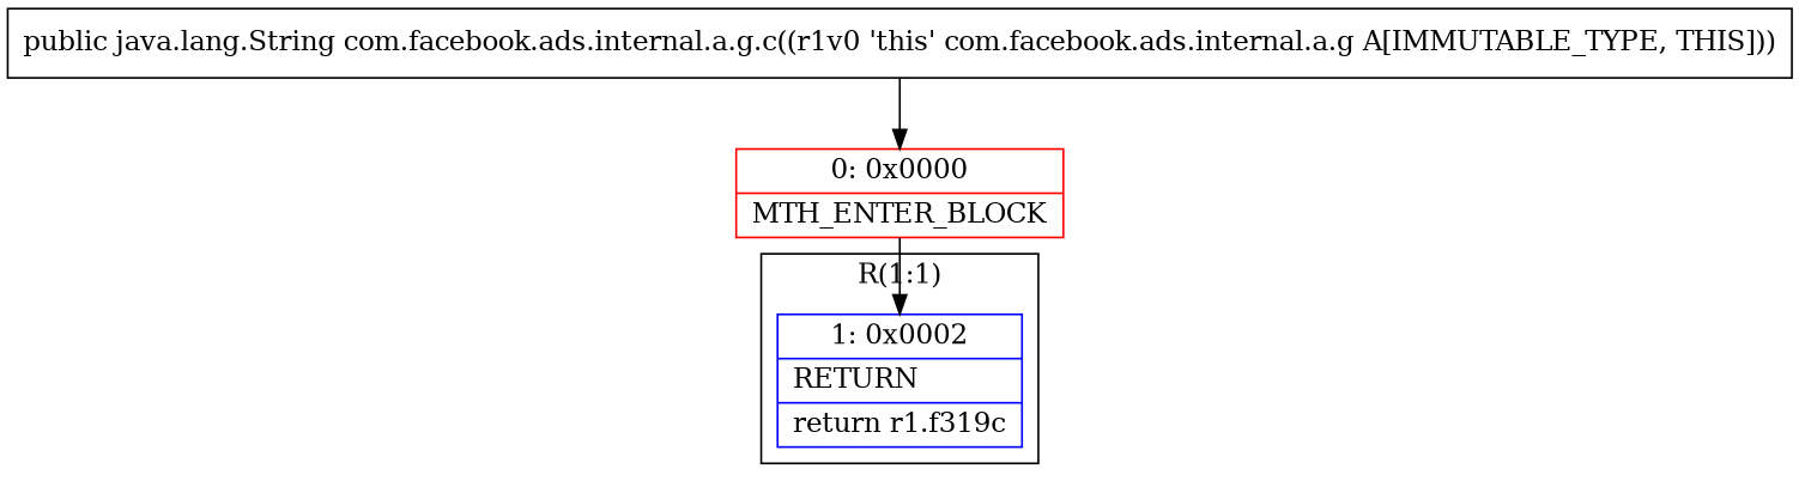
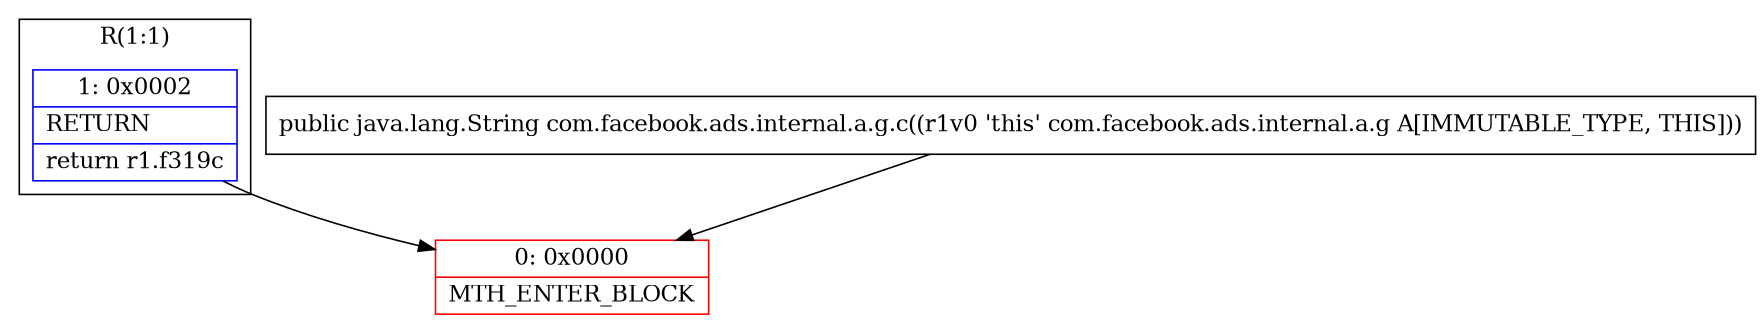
  digraph {
    node [shape=record]
    n1 [color=blue label="{1\:\ 0x0002|RETURN\l|return r1.f319c\l}"]
    n2 [color=red label="{0\:\ 0x0000|MTH_ENTER_BLOCK\l}"]
    n3 [label="{public java.lang.String com.facebook.ads.internal.a.g.c((r1v0 'this' com.facebook.ads.internal.a.g A[IMMUTABLE_TYPE, THIS])) }"]
    subgraph cluster_1 {
      label="R(1:1)"
      n1
    }
-   n2 -> n1
+   n1 -> n2
    n3 -> n2
  }
